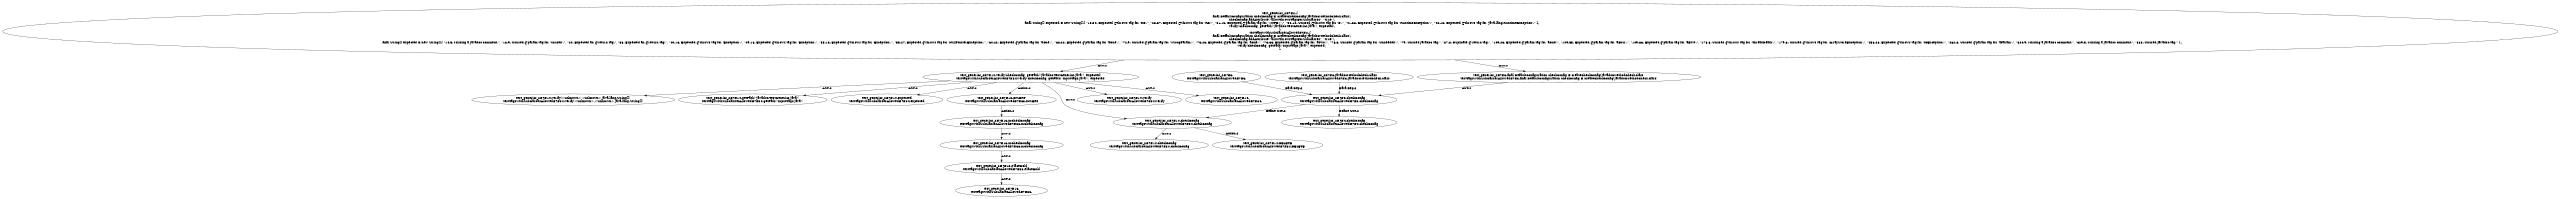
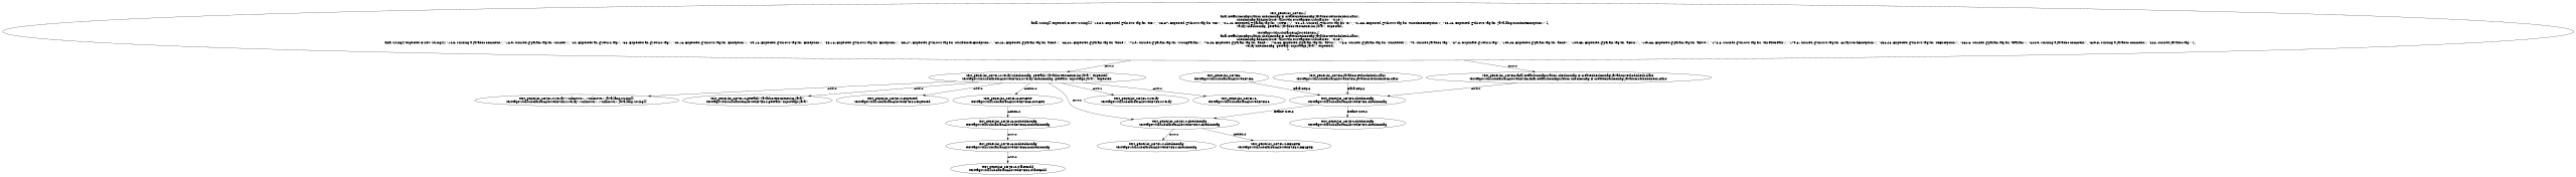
  digraph {
    node [shape=ellipse]
    n1 [label="test_generics_2#?#14:DELETE\ntestTagsWithSubclassesAllowed#?#34:DELETE"]
    n2 [label="test_generics_2#?#14:checkConfig\ntestTagsWithSubclassesAllowed#?#34:checkConfig"]
    n3 [label="test_generics_2#?#14:checkConfig\ntestTagsWithSubclassesAllowed#?#34:checkConfig"]
    n4 [label="test_generics_2#?#3:checkConfig\ntestTagsWithSubclassesAllowed#?#3:checkConfig"]
    n5 [label="test_generics_2#?#4:checkConfig\ntestTagsWithSubclassesAllowed#?#4:checkConfig"]
    n6 [label="test_generics_2#?#3:final DefaultConfiguration checkConfig = createCheckConfig(JavadocMethodCheck.class)\ntestTagsWithSubclassesAllowed#?#3:final DefaultConfiguration checkConfig = createCheckConfig(JavadocMethodCheck.class)"]
    n7 [label="test_generics_2#?#3:\ntestTagsWithSubclassesAllowed#?#3:"]
    n8 [label="test_generics_2#?#3:JavadocMethodCheck.class\ntestTagsWithSubclassesAllowed#?#3:JavadocMethodCheck.class"]
    n9 [label="test_generics_2#?#14:verify(checkConfig, getPath(\"javadoc/TestGenerics.java\"), expected)\ntestTagsWithSubclassesAllowed#?#34:verify(checkConfig, getPath(\"InputTags.java\"), expected)"]
    n10 [label="test_generics_2#?#14:verify\ntestTagsWithSubclassesAllowed#?#34:verify"]
    n11 [label="test_generics_2#?#14:\ntestTagsWithSubclassesAllowed#?#34:"]
    n12 [label="test_generics_2#?#14:verify(<unknown>,<unknown>,java.lang.String[])\ntestTagsWithSubclassesAllowed#?#34:verify(<unknown>,<unknown>,java.lang.String[])"]
    n13 [label="test_generics_2#?#14:getPath(\"javadoc/TestGenerics.java\")\ntestTagsWithSubclassesAllowed#?#34:getPath(\"InputTags.java\")"]
    n14 [label="test_generics_2#?#14:expected\ntestTagsWithSubclassesAllowed#?#34:expected"]
    n15 [label="test_generics_2#?#13:INSERT\ntestTagsWithSubclassesAllowed#?#33:INSERT"]
    n16 [label="test_generics_2#?#2:\{\n    final DefaultConfiguration checkConfig = createCheckConfig(JavadocMethodCheck.class);\n    checkConfig.addAttribute(\"allowThrowsTagsForSubclasses\", \"true\");\n    final String[] expected = new String[]\{ \"15:34: Expected @throws tag for 'RE'.\", \"23:37: Expected @throws tag for 'RE'.\", \"31:13: Expected @param tag for '<NPE>'.\", \"38:12: Unused @throws tag for 'E'.\", \"41:38: Expected @throws tag for 'RuntimeException'.\", \"42:13: Expected @throws tag for 'java.lang.RuntimeException'.\" \};\n    verify(checkConfig, getPath(\"javadoc/TestGenerics.java\"), expected);\n\}\ntestTagsWithSubclassesAllowed#?#2:\{\n    final DefaultConfiguration checkConfig = createCheckConfig(JavadocMethodCheck.class);\n    checkConfig.addAttribute(\"allowThrowsTagsForSubclasses\", \"true\");\n    final String[] expected = new String[]\{ \"14:5: Missing a Javadoc comment.\", \"18:9: Unused @param tag for 'unused'.\", \"24: Expected an @return tag.\", \"33: Expected an @return tag.\", \"40:16: Expected @throws tag for 'Exception'.\", \"49:16: Expected @throws tag for 'Exception'.\", \"55:16: Expected @throws tag for 'Exception'.\", \"55:27: Expected @throws tag for 'NullPointerException'.\", \"60:22: Expected @param tag for 'aOne'.\", \"68:22: Expected @param tag for 'aOne'.\", \"72:9: Unused @param tag for 'WrongParam'.\", \"73:23: Expected @param tag for 'aOne'.\", \"73:33: Expected @param tag for 'aTwo'.\", \"78:8: Unused @param tag for 'Unneeded'.\", \"79: Unused Javadoc tag.\", \"87:8: Duplicate @return tag.\", \"109:23: Expected @param tag for 'aOne'.\", \"109:55: Expected @param tag for 'aFour'.\", \"109:66: Expected @param tag for 'aFive'.\", \"178:8: Unused @throws tag for 'ThreadDeath'.\", \"179:8: Unused @throws tag for 'ArrayStoreException'.\", \"256:28: Expected @throws tag for 'IOException'.\", \"262:8: Unused @param tag for 'aParam'.\", \"320:9: Missing a Javadoc comment.\", \"329:5: Missing a Javadoc comment.\", \"333: Unused Javadoc tag.\" \};\n    verify(checkConfig, getPath(\"InputTags.java\"), expected);\n\}"]
    n17 [label="test_generics_2#?#13:mCheckConfig\ntestTagsWithSubclassesAllowed#?#33:mCheckConfig"]
    n18 [label="test_generics_2#?#13:mCheckConfig\ntestTagsWithSubclassesAllowed#?#33:mCheckConfig"]
    n19 [label="test_generics_2#?#13:PlaceHold\ntestTagsWithSubclassesAllowed#?#33:PlaceHold"]
-   n20 [label="test_generics_2#?#13:\ntestTagsWithSubclassesAllowed#?#33:"]
    n2 -> n1 [label="Action:2"]
    n2 -> n3 [label="AST:2"]
    n4 -> n2 [label="Define Use:2"]
    n4 -> n5 [label="Define Use:2"]
    n6 -> n4 [label="AST:2"]
    n7 -> n4 [label="Data Dep:2"]
    n8 -> n4 [label="Data Dep:2"]
    n9 -> n2 [label="AST:2"]
    n9 -> n10 [label="AST:2"]
    n9 -> n11 [label="AST:2"]
    n9 -> n12 [label="AST:2"]
    n9 -> n13 [label="AST:2"]
    n9 -> n14 [label="AST:2"]
    n9 -> n15 [label="Action:2"]
    n15 -> n17 [label="Action:2"]
    n16 -> n6 [label="AST:2"]
    n16 -> n9 [label="AST:2"]
    n17 -> n18 [label="AST:2"]
    n18 -> n19 [label="AST:2"]
-   n19 -> n20 [label="AST:2"]
  }
